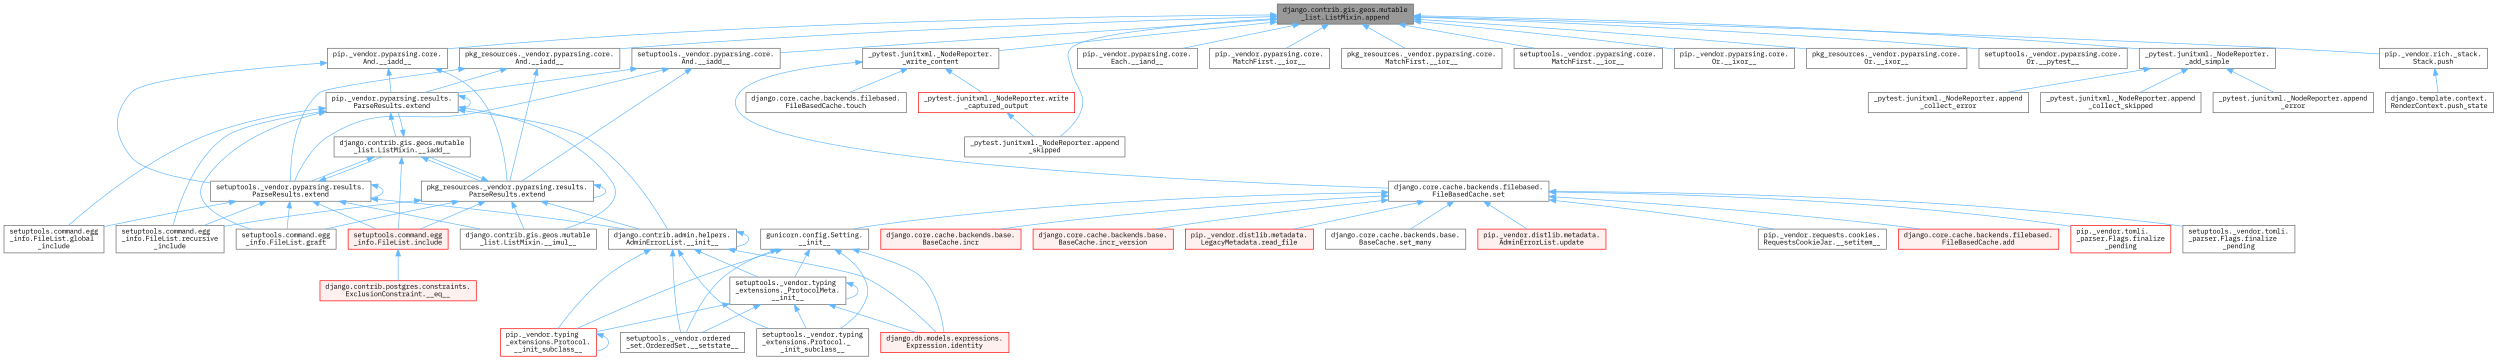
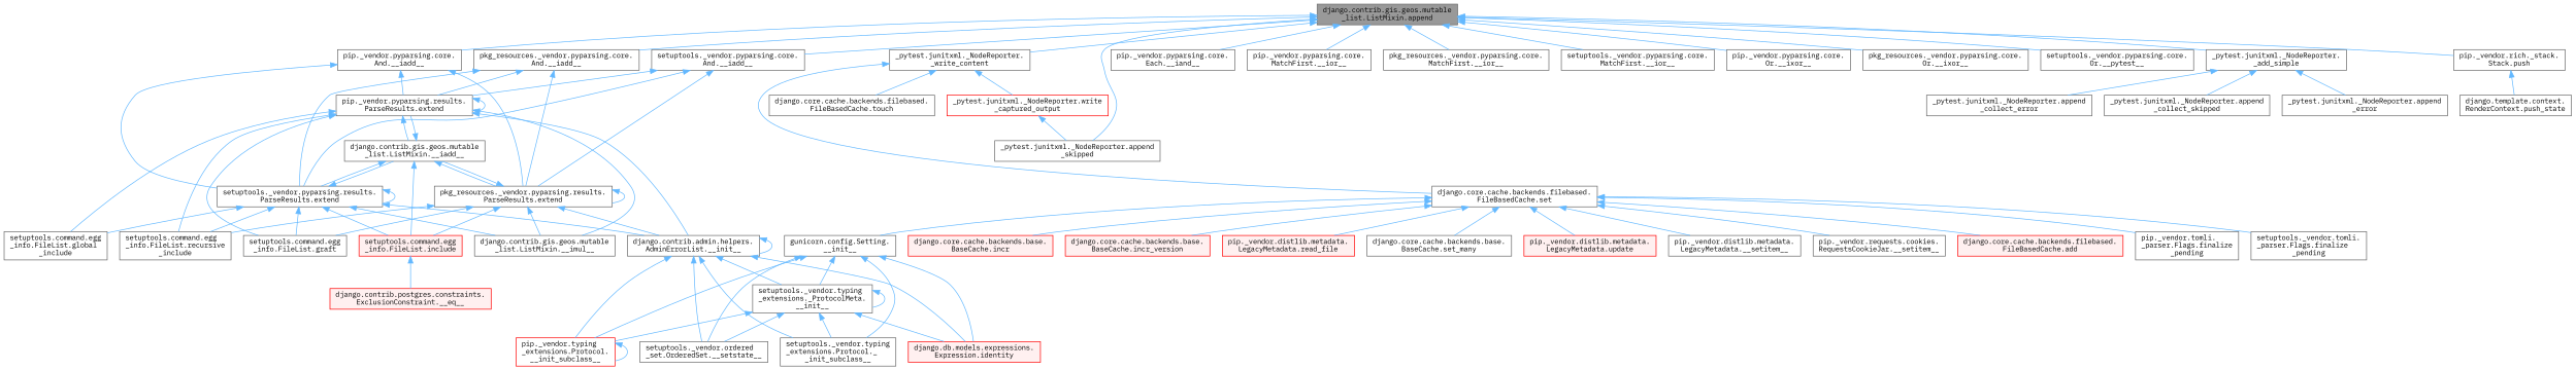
  digraph {
    fontname="IBM Plex Mono"
    rankdir=TB
    node [color=grey40 fillcolor=white fontname="IBM Plex Mono" fontsize=10 shape=box style=filled]
    edge [color=steelblue1 dir=back fontname="IBM Plex Mono" fontsize=10 labelfontname=Helvetica labelfontsize=10 style=solid]
    n1 [color=gray40 fillcolor=grey60 fontcolor=black height=0.2 label="django.contrib.gis.geos.mutable\l_list.ListMixin.append" width=0.4]
    n2 [height=0.2 label="pip._vendor.pyparsing.core.\lAnd.__iadd__" width=0.4]
    n3 [height=0.2 label="pkg_resources._vendor.pyparsing.core.\lAnd.__iadd__" width=0.4]
    n4 [height=0.2 label="setuptools._vendor.pyparsing.core.\lAnd.__iadd__" width=0.4]
    n5 [height=0.2 label="pip._vendor.pyparsing.core.\lEach.__iand__" width=0.4]
    n6 [height=0.2 label="pip._vendor.pyparsing.core.\lMatchFirst.__ior__" width=0.4]
    n7 [height=0.2 label="pkg_resources._vendor.pyparsing.core.\lMatchFirst.__ior__" width=0.4]
    n8 [height=0.2 label="setuptools._vendor.pyparsing.core.\lMatchFirst.__ior__" width=0.4]
    n9 [height=0.2 label="pip._vendor.pyparsing.core.\lOr.__ixor__" width=0.4]
    n10 [height=0.2 label="pkg_resources._vendor.pyparsing.core.\lOr.__ixor__" width=0.4]
    n11 [height=0.2 label="setuptools._vendor.pyparsing.core.\lOr.__pytest__" width=0.4]
    n12 [height=0.2 label="_pytest.junitxml._NodeReporter.\l_add_simple" width=0.4]
    n13 [height=0.2 label="_pytest.junitxml._NodeReporter.\l_write_content" width=0.4]
    n14 [height=0.2 label="_pytest.junitxml._NodeReporter.append\l_skipped" width=0.4]
    n15 [height=0.2 label="pip._vendor.rich._stack.\lStack.push" width=0.4]
    n16 [height=0.2 label="pip._vendor.pyparsing.results.\lParseResults.extend" width=0.4]
    n17 [height=0.2 label="pkg_resources._vendor.pyparsing.results.\lParseResults.extend" width=0.4]
    n18 [height=0.2 label="setuptools._vendor.pyparsing.results.\lParseResults.extend" width=0.4]
    n19 [height=0.2 label="_pytest.junitxml._NodeReporter.append\l_collect_error" width=0.4]
    n20 [height=0.2 label="_pytest.junitxml._NodeReporter.append\l_collect_skipped" width=0.4]
    n21 [height=0.2 label="_pytest.junitxml._NodeReporter.append\l_error" width=0.4]
    n22 [height=0.2 label="django.core.cache.backends.filebased.\lFileBasedCache.set" width=0.4]
    n23 [height=0.2 label="django.core.cache.backends.filebased.\lFileBasedCache.touch" width=0.4]
    n24 [color=red height=0.2 label="_pytest.junitxml._NodeReporter.write\l_captured_output" width=0.4]
    n25 [height=0.2 label="django.template.context.\lRenderContext.push_state" width=0.4]
    n26 [height=0.2 label="django.contrib.gis.geos.mutable\l_list.ListMixin.__iadd__" width=0.4]
    n27 [height=0.2 label="django.contrib.gis.geos.mutable\l_list.ListMixin.__imul__" width=0.4]
    n28 [height=0.2 label="django.contrib.admin.helpers.\lAdminErrorList.__init__" width=0.4]
    n29 [height=0.2 label="setuptools.command.egg\l_info.FileList.global\l_include" width=0.4]
    n30 [height=0.2 label="setuptools.command.egg\l_info.FileList.graft" width=0.4]
    n31 [height=0.2 label="setuptools.command.egg\l_info.FileList.recursive\l_include" width=0.4]
    n32 [color=red fillcolor="#FFF0F0" height=0.2 label="setuptools.command.egg\l_info.FileList.include" width=0.4]
    n33 [height=0.2 label="setuptools._vendor.typing\l_extensions._ProtocolMeta.\l__init__" width=0.4]
    n34 [color=red height=0.2 label="pip._vendor.typing\l_extensions.Protocol.\l__init_subclass__" width=0.4]
    n35 [height=0.2 label="setuptools._vendor.typing\l_extensions.Protocol._\l_init_subclass__" width=0.4]
    n36 [height=0.2 label="setuptools._vendor.ordered\l_set.OrderedSet.__setstate__" width=0.4]
    n37 [color=red fillcolor="#FFF0F0" height=0.2 label="django.db.models.expressions.\lExpression.identity" width=0.4]
    n38 [color=red fillcolor="#FFF0F0" height=0.2 label="django.contrib.postgres.constraints.\lExclusionConstraint.__eq__" width=0.4]
    n39 [height=0.2 label="gunicorn.config.Setting.\l__init__" width=0.4]
+   n40 [height=0.2 label="pip._vendor.distlib.metadata.\lLegacyMetadata.__setitem__" width=0.4]
    n41 [height=0.2 label="pip._vendor.requests.cookies.\lRequestsCookieJar.__setitem__" width=0.4]
    n42 [color=red fillcolor="#FFF0F0" height=0.2 label="django.core.cache.backends.filebased.\lFileBasedCache.add" width=0.4]
-   n43 [color=red height=0.2 label="pip._vendor.tomli.\l_parser.Flags.finalize\l_pending" width=0.4]
+   n43 [height=0.2 label="pip._vendor.tomli.\l_parser.Flags.finalize\l_pending" width=0.4]
    n44 [height=0.2 label="setuptools._vendor.tomli.\l_parser.Flags.finalize\l_pending" width=0.4]
    n45 [color=red fillcolor="#FFF0F0" height=0.2 label="django.core.cache.backends.base.\lBaseCache.incr" width=0.4]
    n46 [color=red fillcolor="#FFF0F0" height=0.2 label="django.core.cache.backends.base.\lBaseCache.incr_version" width=0.4]
    n47 [color=red fillcolor="#FFF0F0" height=0.2 label="pip._vendor.distlib.metadata.\lLegacyMetadata.read_file" width=0.4]
    n48 [height=0.2 label="django.core.cache.backends.base.\lBaseCache.set_many" width=0.4]
-   n49 [color=red fillcolor="#FFF0F0" height=0.2 label="pip._vendor.distlib.metadata.\lAdminErrorList.update" width=0.4]
+   n49 [color=red fillcolor="#FFF0F0" height=0.2 label="pip._vendor.distlib.metadata.\lLegacyMetadata.update" width=0.4]
    n1 -> n2
    n1 -> n3
    n1 -> n4
    n1 -> n5
    n1 -> n6
    n1 -> n7
    n1 -> n8
    n1 -> n9
    n1 -> n10
    n1 -> n11
    n1 -> n12
    n1 -> n13
    n1 -> n14
    n1 -> n15
    n2 -> n16
    n2 -> n17
    n2 -> n18
    n3 -> n16
    n3 -> n17
    n3 -> n18
    n4 -> n16
    n4 -> n17
    n4 -> n18
    n12 -> n19
    n12 -> n20
    n12 -> n21
    n13 -> n22
    n13 -> n23
    n13 -> n24
    n15 -> n25
    n16 -> n16
    n16 -> n26
    n16 -> n27
    n16 -> n28
    n16 -> n29
    n16 -> n30
    n16 -> n31
    n17 -> n17
    n17 -> n26
    n17 -> n27
    n17 -> n28
    n17 -> n30
    n17 -> n31
    n17 -> n32
    n18 -> n18
    n18 -> n26
    n18 -> n27
    n18 -> n28
    n18 -> n29
    n18 -> n30
    n18 -> n31
    n18 -> n32
    n22 -> n39
+   n22 -> n40
    n22 -> n41
    n22 -> n42
    n22 -> n43
    n22 -> n44
    n22 -> n45
    n22 -> n46
    n22 -> n47
    n22 -> n48
    n22 -> n49
    n24 -> n14
    n26 -> n16
    n26 -> n17
    n26 -> n18
    n26 -> n32
    n28 -> n28
    n28 -> n33
    n28 -> n34
    n28 -> n35
    n28 -> n36
    n28 -> n37
    n32 -> n38
    n33 -> n33
    n33 -> n34
    n33 -> n35
    n33 -> n36
    n33 -> n37
    n34 -> n34
    n39 -> n33
    n39 -> n34
    n39 -> n35
    n39 -> n36
    n39 -> n37
  }
